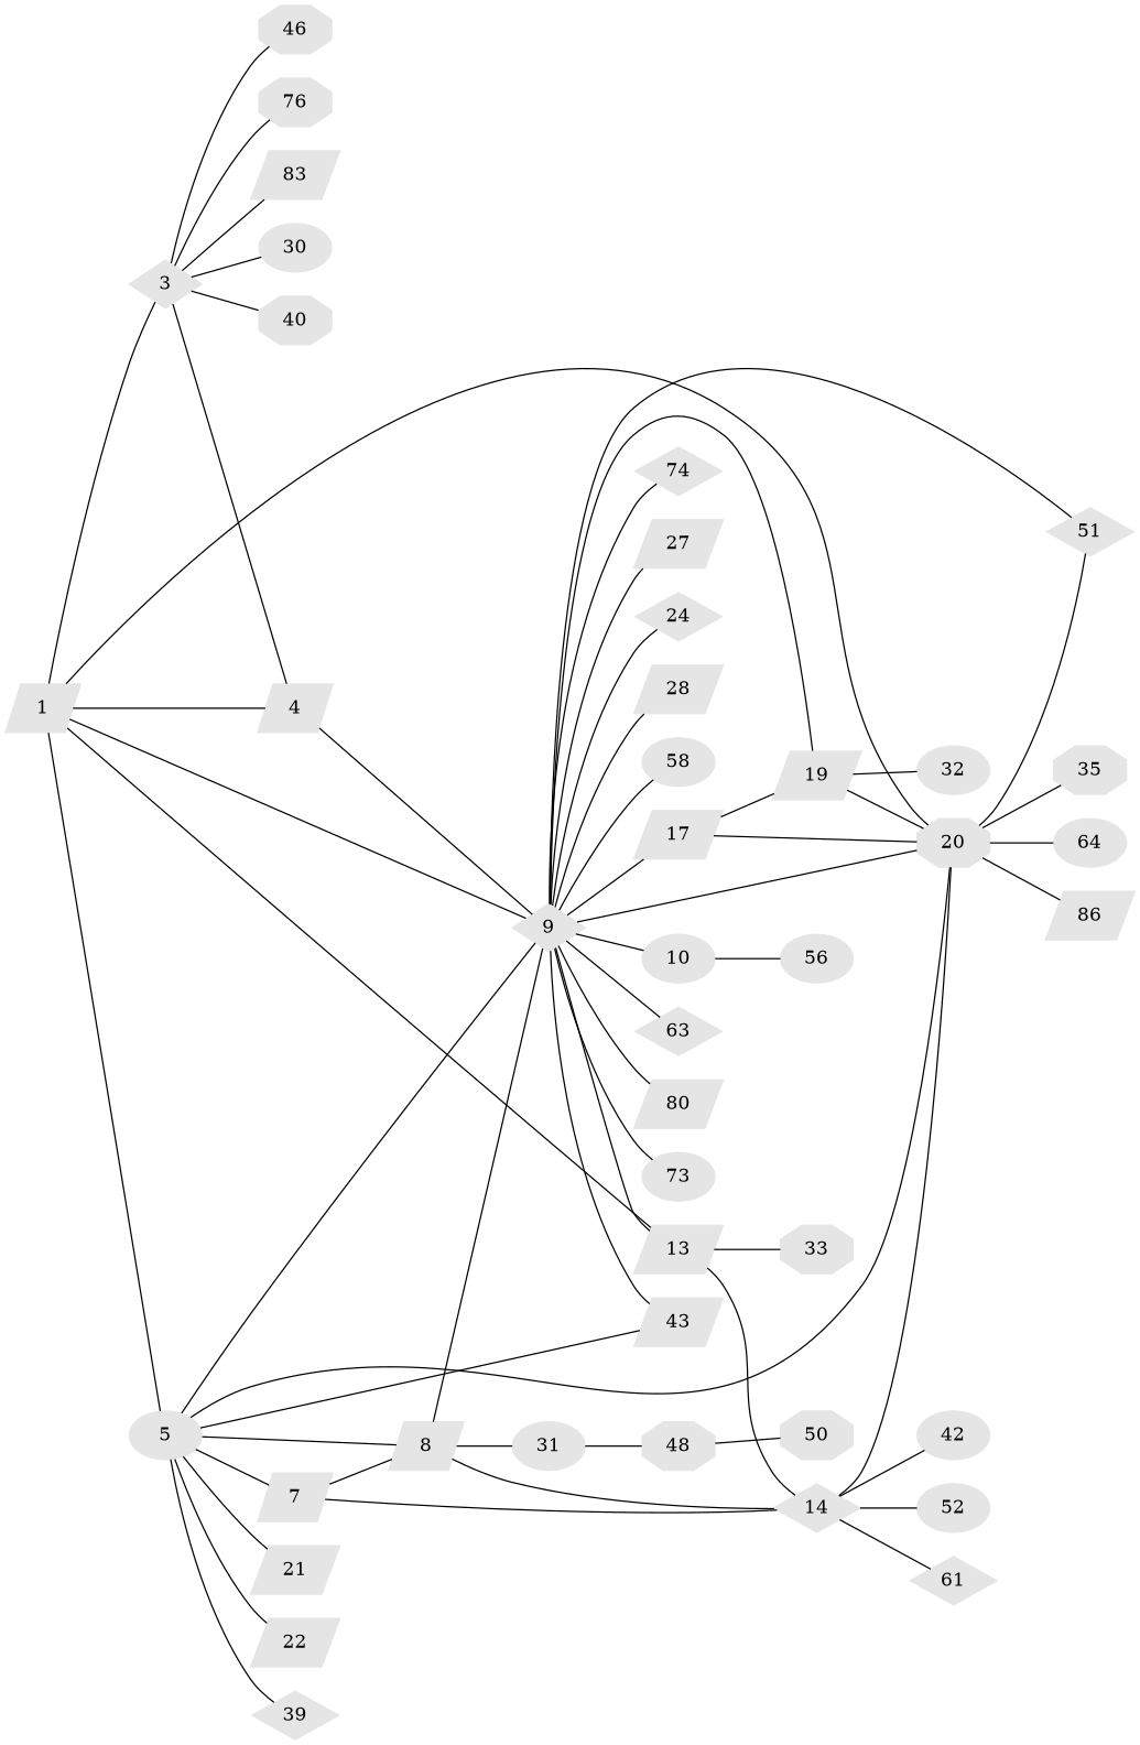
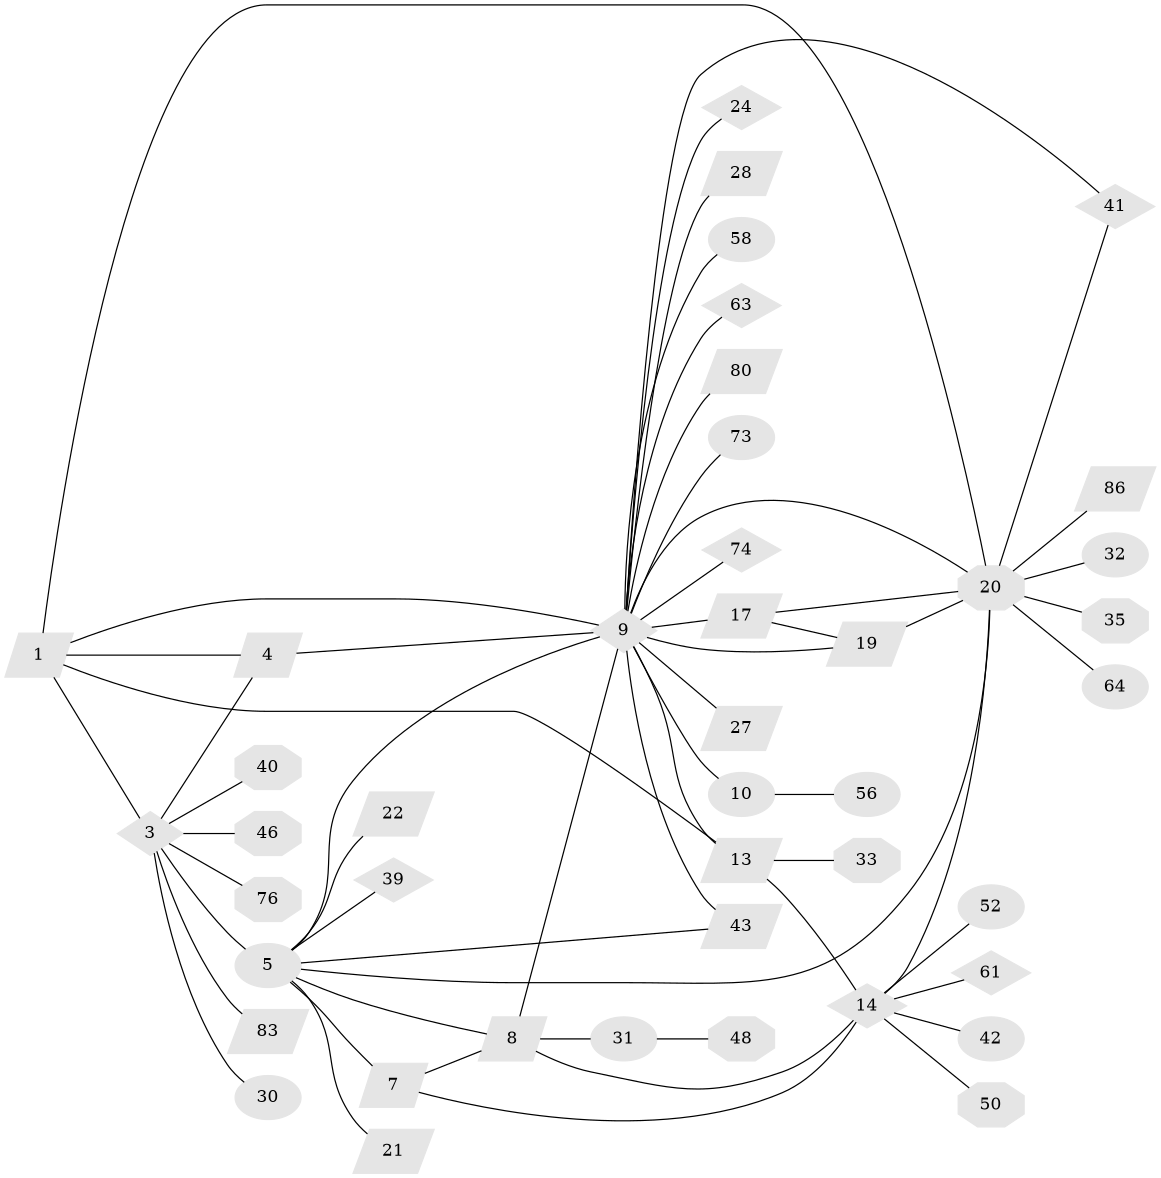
  graph {
    rankdir=LR
    node [color=gray90 shape=parallelogram style=filled]
    1 [super="+2+59"]
    3 [shape=diamond]
    4
    5 [shape=ellipse super="+6"]
    9 [shape=diamond super="+12+25+11+47"]
    13 [super="+15"]
    20 [shape=octagon]
    30 [shape=ellipse]
    40 [shape=octagon]
    46 [shape=octagon super="+75"]
    76 [shape=octagon]
    83
    7 [super="+26"]
    8 [super="+55+84"]
    21
    22
    39 [shape=diamond]
    43
    27
    10 [shape=ellipse super="+41+29"]
    17
    19 [super="+60+81+57"]
    24 [shape=diamond]
    28 [super="+62+79"]
-   51 [shape=diamond super="+66+54"]
+   51 [shape=diamond super="+66+54" label=41]
    58 [shape=ellipse]
    63 [shape=diamond]
    n28 [label=80]
    73 [shape=ellipse]
    74 [shape=diamond]
    14 [shape=diamond super="+16"]
    33 [shape=octagon]
    32 [shape=ellipse]
    35 [shape=octagon super="+72"]
    64 [shape=ellipse]
    86
    31 [shape=ellipse super="+34+38"]
    42 [shape=ellipse]
    50 [shape=octagon]
    52 [shape=ellipse super="+85"]
    61 [shape=diamond super="+77"]
    48 [shape=octagon]
    56 [shape=ellipse]
    1 -- 3 [weight=2]
    1 -- 4 [weight=2]
-   1 -- 5
+   3 -- 5
    1 -- 9
    1 -- 13
    1 -- 20
    3 -- 4
    3 -- 30
    3 -- 40
    3 -- 46
    3 -- 76
    3 -- 83
    4 -- 9
    5 -- 9
    5 -- 20
    5 -- 7 [weight=2]
    5 -- 8 [weight=2]
    5 -- 21
    5 -- 22
    5 -- 39
    5 -- 43
    9 -- 13 [weight=2]
    9 -- 20
    9 -- 43
    9 -- 27
    9 -- 10 [weight=3]
    9 -- 17
    9 -- 19
    9 -- 24
    9 -- 28
    9 -- 51
    9 -- 58
    9 -- 63
    9 -- n28
    9 -- 73
    9 -- 74
    13 -- 14 [weight=4]
    13 -- 33
    20 -- 51
-   19 -- 32
+   20 -- 32
    20 -- 35
    20 -- 64
    20 -- 86
    7 -- 8
    7 -- 14
    8 -- 9
    8 -- 14
    8 -- 31
    10 -- 56
    17 -- 20
    17 -- 19
    19 -- 20
    14 -- 20
    14 -- 42
-   48 -- 50
+   14 -- 50
    14 -- 52
    14 -- 61
    31 -- 48
  }
